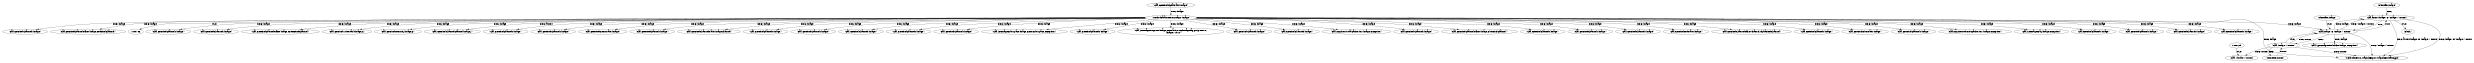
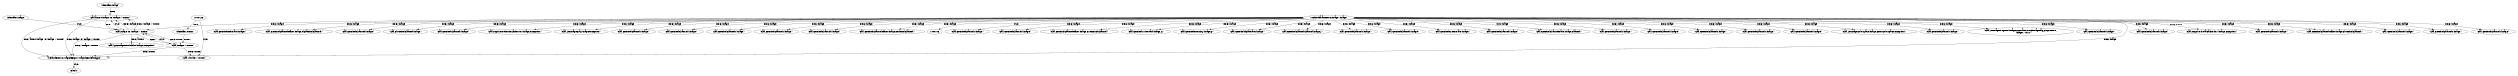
  digraph {
    n1 [label="(Call,assert(image != (Image *) NULL))"]
    n2 [label="(Call,image != (Image *) NULL)"]
    n3 [label="(Block,)"]
    n4 [label="(MethodReturn,MagickExport MagickBooleanType)"]
    n5 [label="(Call,(Image *) NULL)"]
    n6 [label="(Call,SyncImagePixelCache(image,exception))"]
    n7 [label="(Call,(double *) NULL)"]
    n8 [label="(Identifier,NULL)"]
    n9 [label="(MethodParameterIn,Image *image)"]
    n10 [label="(Call,GetPixelChannels(image))"]
    n11 [label="(Call,GetPixelChannels(image))"]
    n12 [label="(Call,GetPixelChannelOffset(image,GreenPixelChannel))"]
    n13 [label="(Call,GetPixelWriteMask(image,q))"]
    n14 [label="(Call,GetPixelIntensity(image,p))"]
    n15 [label="(Call,GetPixelAlphaTraits(image))"]
    n16 [label="(Call,GetPixelChannelChannel(image,j))"]
    n17 [label="(Call,GetPixelChannels(image))"]
    n18 [label="(Call,GetPixelChannels(image))"]
    n19 [label="(Call,GetPixelGreenTraits(image))"]
    n20 [label="(Call,GetPixelChannels(image))"]
    n21 [label="(Call,GetPixelChannelTraits(image,channel))"]
    n22 [label="(Call,GetPixelChannels(image))"]
    n23 [label="(Call,GetPixelChannels(image))"]
    n24 [label="(Call,GetPixelChannels(image))"]
    n25 [label="(Call,GetPixelChannels(image))"]
    n26 [label="(Call,GetPixelChannels(image))"]
    n27 [label="(Call,SetImageColorspace(image,GRAYColorspace,exception))"]
    n28 [label="(Call,GetPixelChannels(image))"]
    n29 [label="(Call,SetImageProgress(image,ContrastStretchImageTag,progress++,\n          image->rows))"]
    n30 [label="(Call,GetPixelChannels(image))"]
    n31 [label="(Call,GetPixelChannels(image))"]
    n32 [label="(Call,AcquireVirtualCacheView(image,exception))"]
    n33 [label="(Call,GetPixelChannels(image))"]
    n34 [label="(Call,GetPixelChannelOffset(image,BluePixelChannel))"]
    n35 [label="(Call,GetPixelChannels(image))"]
    n36 [label="(Call,GetPixelChannels(image))"]
    n37 [label="(Call,GetPixelChannels(image))"]
    n38 [label="(Call,GetPixelRedTraits(image))"]
-   n39 [label="(Call,GetPixelChannelOffset(channel,AlphaPixelChannel))"]
+   n39 [label="(Call,GetPixelChannelOffset(image,AlphaPixelChannel))"]
    n40 [label="(Call,GetPixelChannels(image))"]
-   n41 [label="(Call,GetPixelBlueTraits(image))"]
+   n41 [label="(Call,BluePixelChannel(image))"]
    n42 [label="(Call,GetPixelChannels(image))"]
    n43 [label="(Call,AcquireAuthenticCacheView(image,exception))"]
    n44 [label="(Call,SetImageGray(image,exception))"]
    n45 [label="(Call,GetPixelChannels(image))"]
    n46 [label="(Call,GetPixelChannels(image))"]
    n47 [label="(Call,GetPixelChannels(image))"]
    n48 [label="(Call,GetPixelChannels(image))"]
    n49 [label="(Call,GetPixelChannels(image))"]
    n50 [label="(Call,GetPixelChannelOffset(image,RedPixelChannel))"]
    1000106
    n52 [label="(Identifier,image)"]
    n53 [label="(Identifier,image)"]
    1000125
    n1 -> n2 [label="CFG: "]
-   n1 -> n3 [label="AST: "]
+   n4 -> n3 [label="AST: "]
    n1 -> n4 [label="DDG: assert(image != (Image *) NULL)"]
    n1 -> n4 [label="DDG: image != (Image *) NULL"]
    n2 -> n1 [label="AST: "]
    n2 -> n1 [label="DDG: image"]
    n2 -> n1 [label="DDG: (Image *) NULL"]
    n2 -> n4 [label="DDG: (Image *) NULL"]
    n2 -> n5 [label="CFG: "]
-   n2 -> n6 [label="DDG: image"]
+   n2 -> n6 [label="DDG: assert"]
    n5 -> n2 [label="AST: "]
    n5 -> n2 [label="DDG: NULL"]
    n5 -> n4 [label="DDG: NULL"]
    n5 -> n7 [label="DDG: NULL"]
-   n5 -> n8 [label="CFG: "]
+   1000125 -> n8 [label="CFG: "]
    n8 -> n5 [label="NULL: "]
    n9 -> n2 [label="DDG: image"]
    n9 -> n4 [label="DDG: image"]
    n9 -> n10 [label="DDG: image"]
    n9 -> n11 [label="DDG: image"]
    n9 -> n12 [label="DDG: image"]
    n9 -> n13 [label="DDG: image"]
    n9 -> n14 [label="DDG: image"]
-   n15 -> n9 [label="DDG: image"]
-   n9 -> n16 [label="DDG: assert"]
+   n9 -> n15 [label="DDG: image"]
+   n9 -> n16 [label="DDG: image"]
    n9 -> n17 [label="DDG: image"]
    n9 -> n18 [label="DDG: image"]
    n9 -> n19 [label="DDG: image"]
    n9 -> n20 [label="DDG: image"]
-   n9 -> n21 [label="DDG: image"]
+   n9 -> n21 [label="AST: image"]
    n9 -> n22 [label="DDG: image"]
    n9 -> n23 [label="DDG: image"]
    n9 -> n24 [label="DDG: image"]
    n9 -> n25 [label="DDG: image"]
    n9 -> n26 [label="DDG: image"]
    n9 -> n27 [label="DDG: image"]
    n9 -> n28 [label="DDG: image"]
    n9 -> n29 [label="DDG: image"]
    n9 -> n30 [label="DDG: image"]
    n9 -> n31 [label="DDG: image"]
-   n9 -> n32 [label="DDG: image"]
+   n9 -> n32 [label="DDG: NULL"]
    n9 -> n33 [label="DDG: image"]
    n9 -> n34 [label="DDG: image"]
    n9 -> n35 [label="DDG: image"]
    n9 -> n36 [label="DDG: image"]
    n9 -> n37 [label="DDG: image"]
    n9 -> n38 [label="DDG: image"]
    n9 -> n39 [label="DDG: image"]
    n9 -> n40 [label="DDG: image"]
    n9 -> n41 [label="DDG: image"]
    n9 -> n42 [label="DDG: image"]
    n9 -> n43 [label="DDG: image"]
    n9 -> n44 [label="DDG: image"]
    n9 -> n45 [label="DDG: image"]
    n9 -> n46 [label="DDG: image"]
    n9 -> n47 [label="DDG: image"]
    n9 -> n48 [label="DDG: image"]
    n9 -> n49 [label="DDG: image"]
    n9 -> n50 [label="DDG: image"]
    n9 -> 1000106 [label="AST: "]
    n52 -> n2 [label="AST: "]
    n53 -> n1 [label="CFG: "]
    1000125 -> n7 [label="AST: "]
  }
